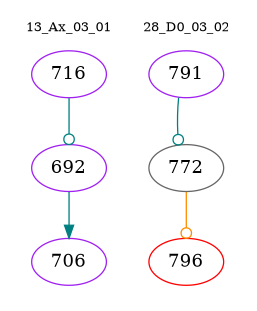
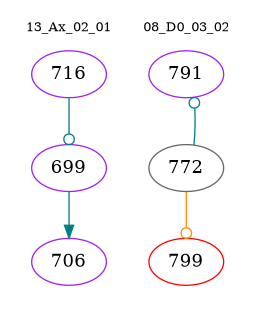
  digraph {
    node [color=purple]
    edge [arrowhead=odot color=teal]
    n1 [label=716]
-   n2 [label=692]
+   n2 [label=699]
    n3 [label=706]
    n4 [label=791]
    n5 [color=gray40 label=772]
-   n6 [color=red label=796]
+   n6 [color=red label=799]
    subgraph cluster_1 {
      color=white
      fontsize=10
-     label="13_Ax_03_01"
+     label="13_Ax_02_01"
      n1
      n2
      n3
    }
    subgraph cluster_2 {
      color=white
      fontsize=10
-     label="28_D0_03_02"
+     label="08_D0_03_02"
      n4
      n5
      n6
    }
    n1 -> n2
    n2 -> n3 [arrowhead=normal]
-   n4 -> n5
+   n5 -> n4
    n5 -> n6 [color=darkorange]
  }
